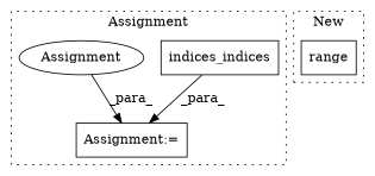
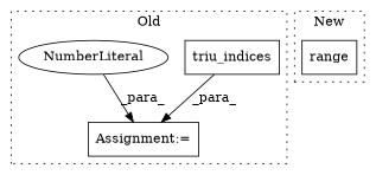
  digraph {
    node [a=32 l=1 shape=box]
-   n1 [l="13,1" label=indices_indices s="2401,2427"]
-   n2 [a=34 label=Assignment s=2426 shape=ellipse]
+   n1 [l="13,1" label=triu_indices s="2401,2427"]
+   n2 [a=34 label=NumberLiteral s=2426 shape=ellipse]
    n3 [a=7 label="Assignment:=" s=2379]
    n4 [l="6,1" label=range s="2262,2269"]
    subgraph cluster_1 {
-     label=Assignment
+     label=Old
      style=dotted
      n1
      n2
      n3
    }
    subgraph cluster_2 {
      label=New
      style=dotted
      n4
    }
    n1 -> n3 [label=_para_]
    n2 -> n3 [label=_para_]
  }
